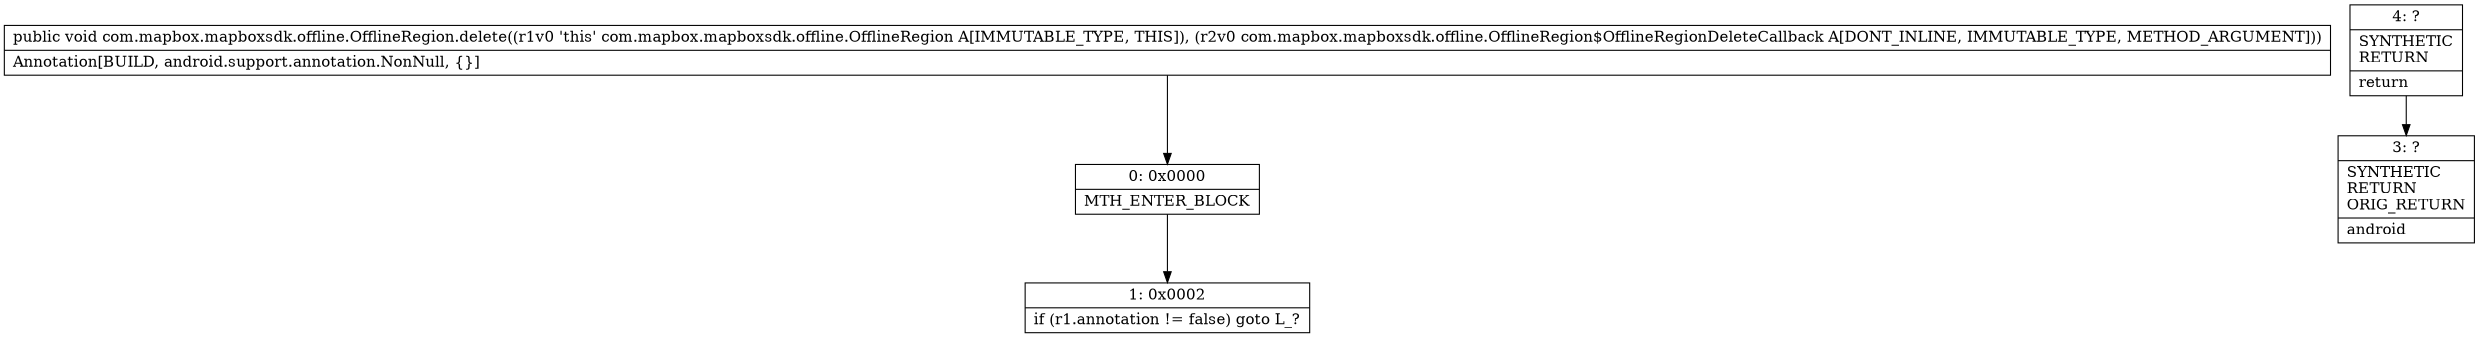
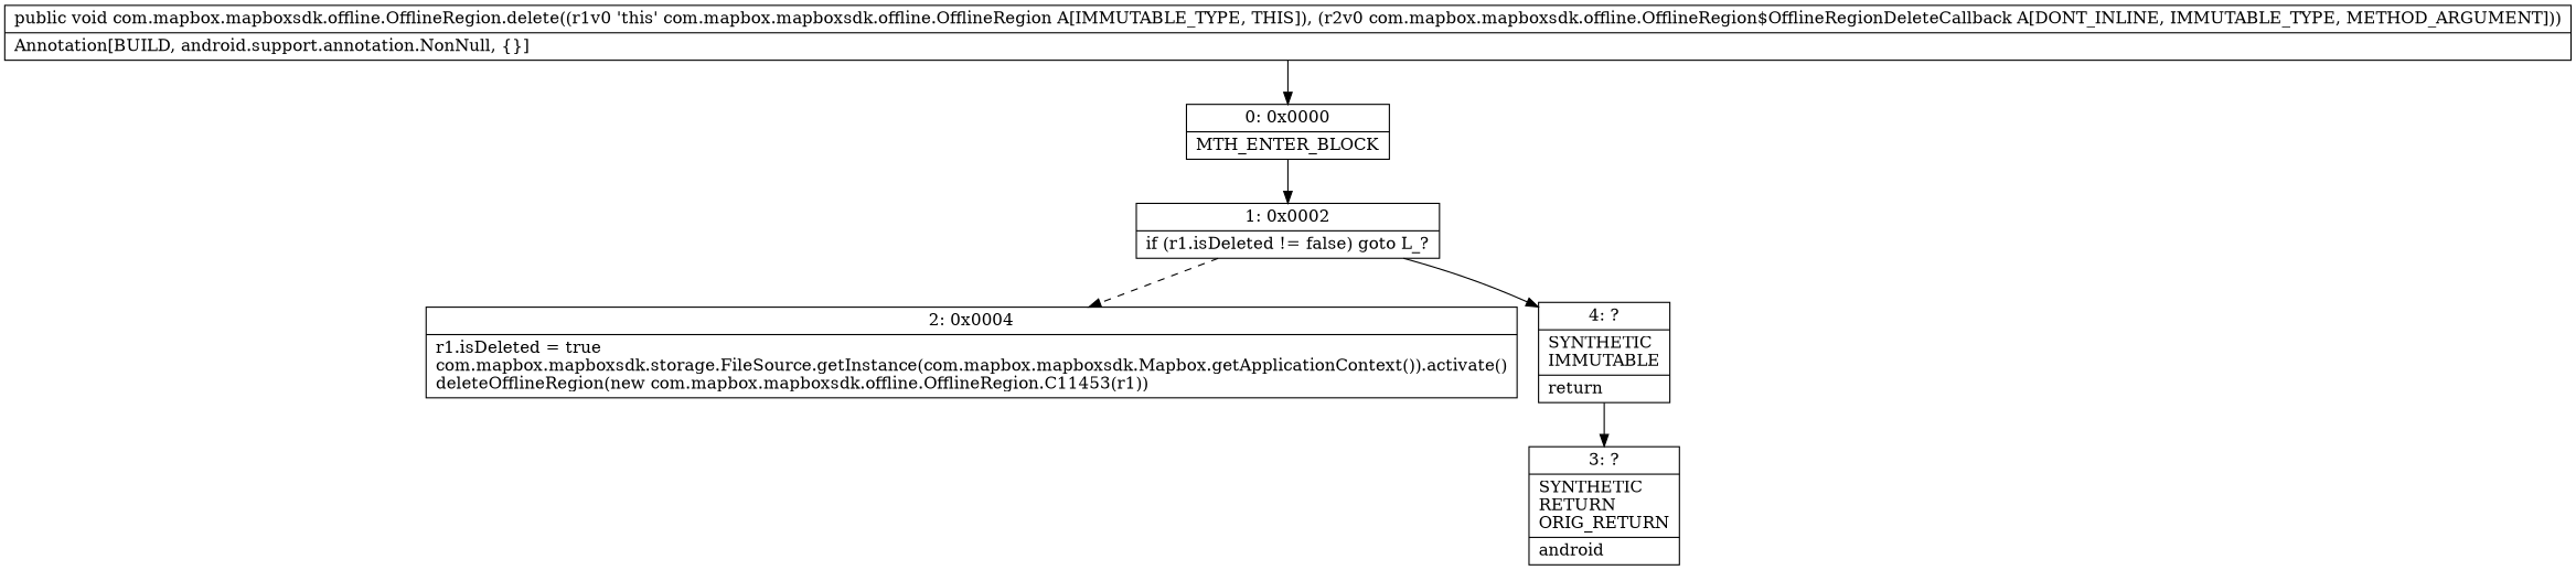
  digraph {
    node [shape=record]
    n1 [label="{0\:\ 0x0000|MTH_ENTER_BLOCK\l}"]
-   n2 [label="{1\:\ 0x0002|if (r1.annotation != false) goto L_?\l}"]
-   n4 [label="{4\:\ ?|SYNTHETIC\lRETURN\l|return\l}"]
+   n2 [label="{1\:\ 0x0002|if (r1.isDeleted != false) goto L_?\l}"]
+   n3 [label="{2\:\ 0x0004|r1.isDeleted = true\lcom.mapbox.mapboxsdk.storage.FileSource.getInstance(com.mapbox.mapboxsdk.Mapbox.getApplicationContext()).activate()\ldeleteOfflineRegion(new com.mapbox.mapboxsdk.offline.OfflineRegion.C11453(r1))\l}"]
+   n4 [label="{4\:\ ?|SYNTHETIC\lIMMUTABLE\l|return\l}"]
    n5 [label="{3\:\ ?|SYNTHETIC\lRETURN\lORIG_RETURN\l|android\l}"]
    n6 [label="{public void com.mapbox.mapboxsdk.offline.OfflineRegion.delete((r1v0 'this' com.mapbox.mapboxsdk.offline.OfflineRegion A[IMMUTABLE_TYPE, THIS]), (r2v0 com.mapbox.mapboxsdk.offline.OfflineRegion$OfflineRegionDeleteCallback A[DONT_INLINE, IMMUTABLE_TYPE, METHOD_ARGUMENT]))  | Annotation[BUILD, android.support.annotation.NonNull, \{\}]\l}"]
    n1 -> n2
+   n2 -> n3 [style=dashed]
+   n2 -> n4
    n4 -> n5
    n6 -> n1
  }
